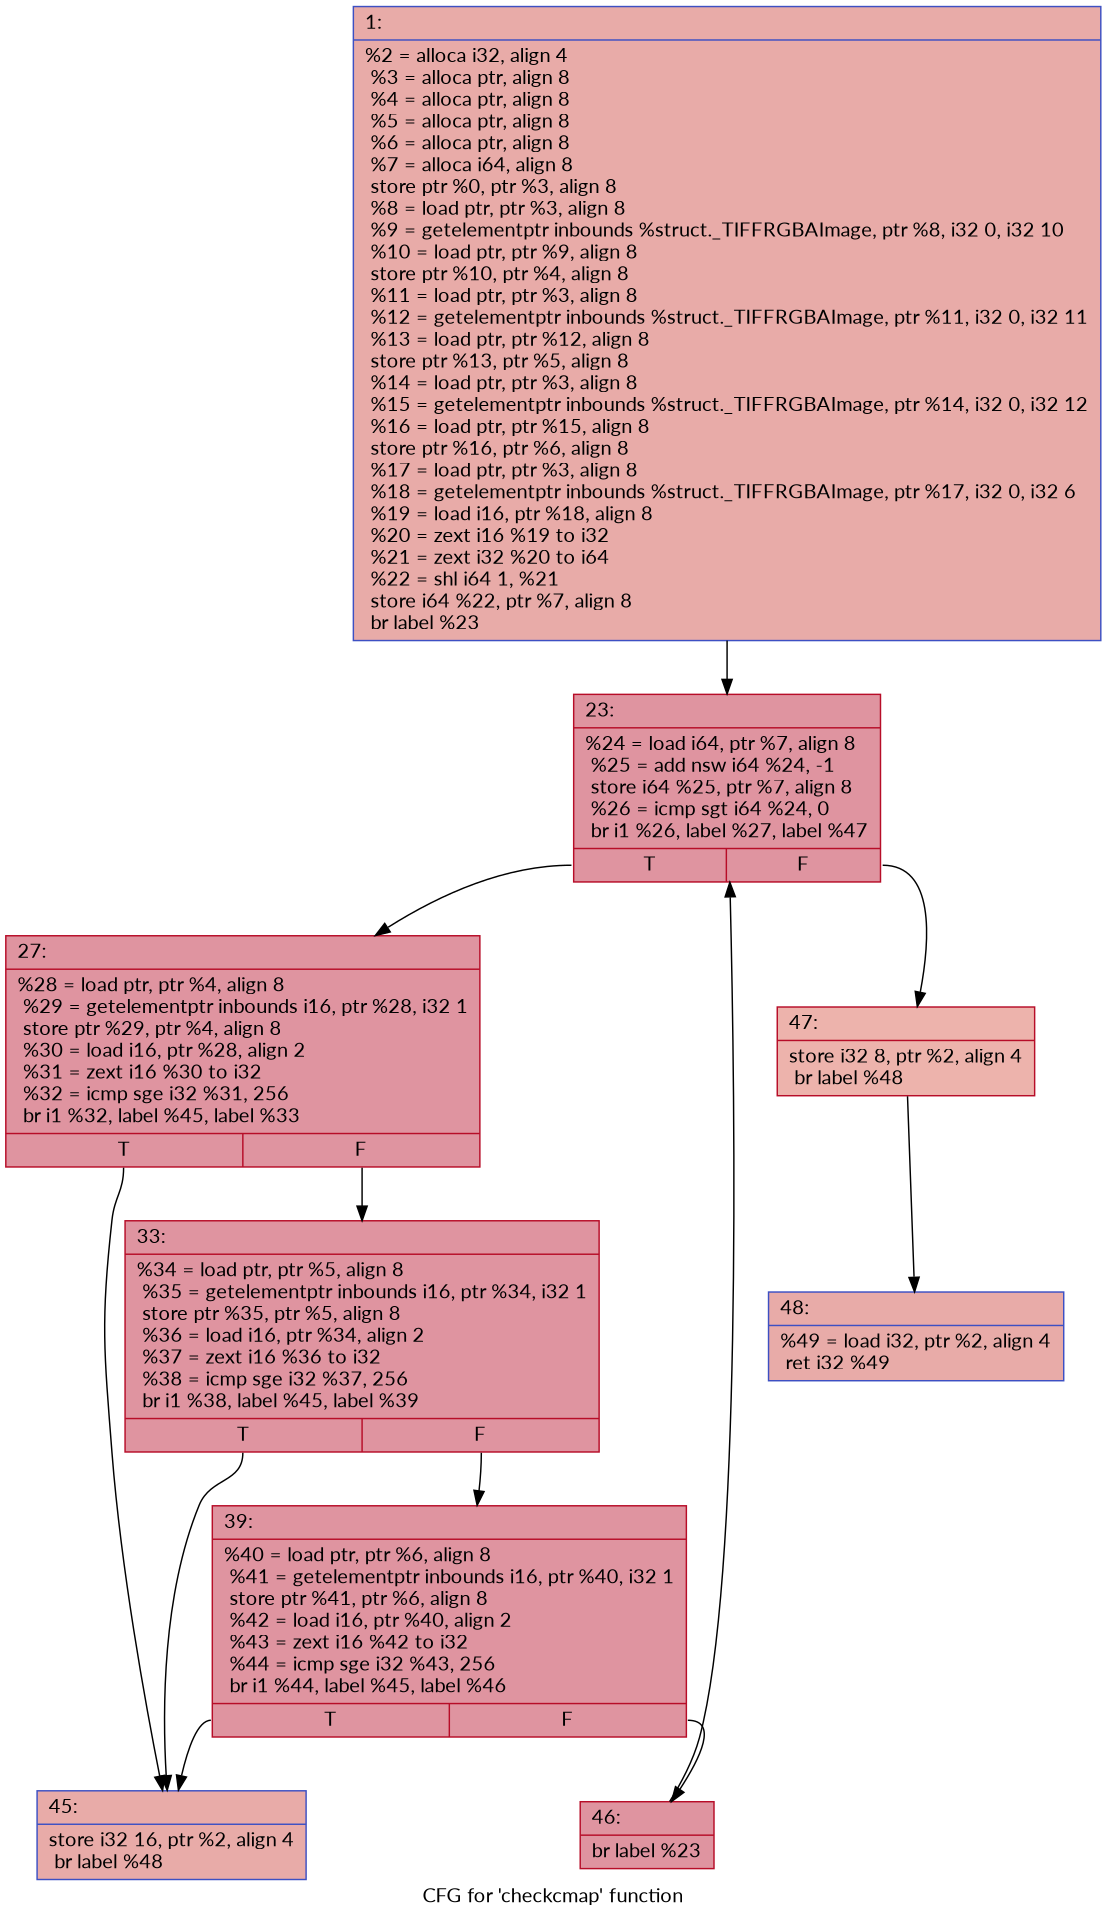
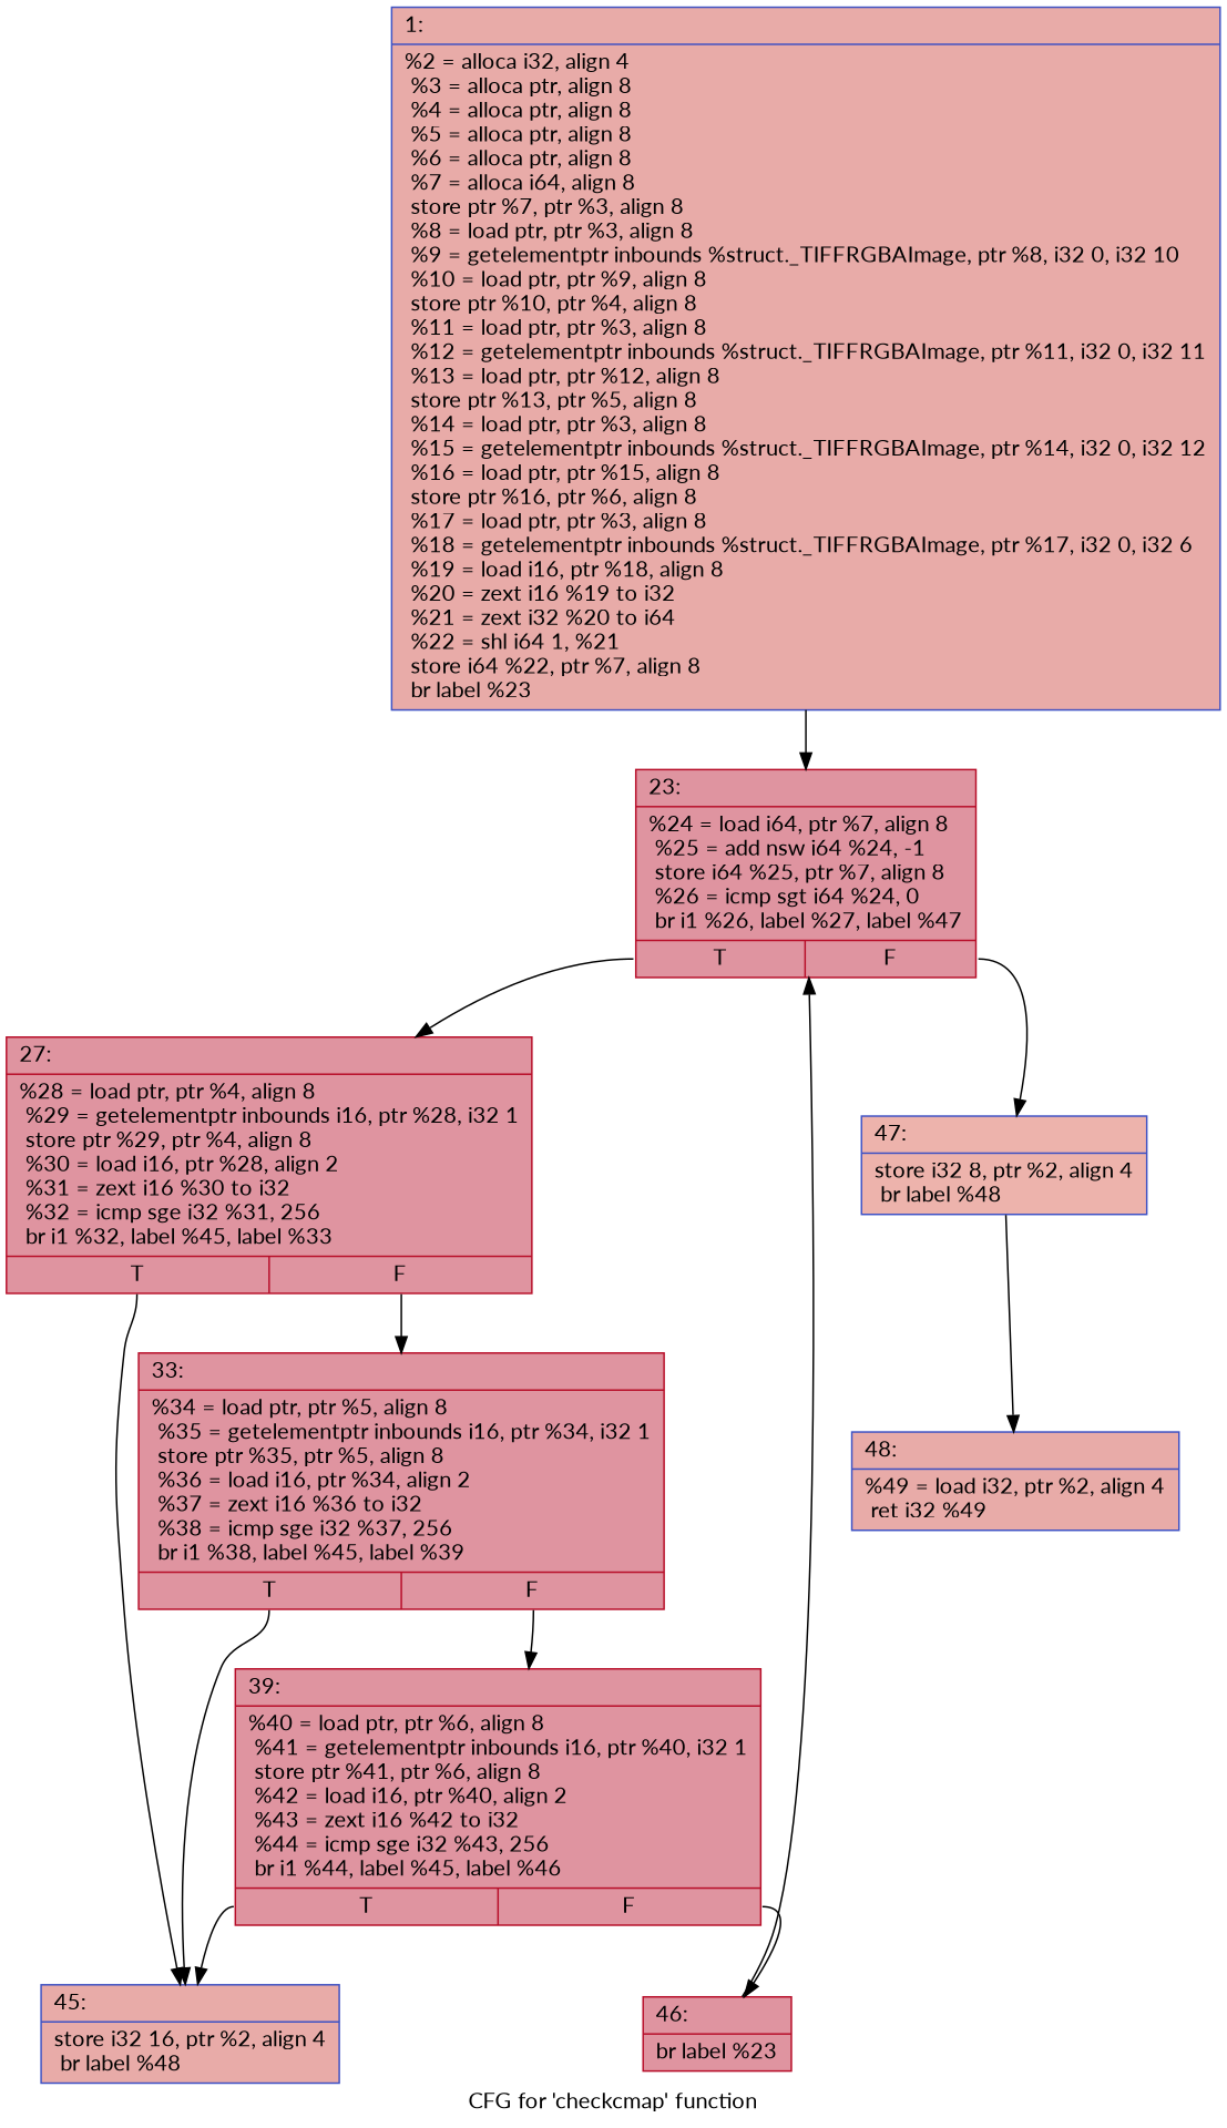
  digraph {
    fontname=Lato
    label="CFG for 'checkcmap' function"
    node [color="#b70d28ff" fillcolor="#b70d2870" fontname=Lato shape=record style=filled]
    edge [fontname=Lato tailport=s0]
-   n1 [color="#3d50c3ff" fillcolor="#cc403a70" label="{1:\l|  %2 = alloca i32, align 4\l  %3 = alloca ptr, align 8\l  %4 = alloca ptr, align 8\l  %5 = alloca ptr, align 8\l  %6 = alloca ptr, align 8\l  %7 = alloca i64, align 8\l  store ptr %0, ptr %3, align 8\l  %8 = load ptr, ptr %3, align 8\l  %9 = getelementptr inbounds %struct._TIFFRGBAImage, ptr %8, i32 0, i32 10\l  %10 = load ptr, ptr %9, align 8\l  store ptr %10, ptr %4, align 8\l  %11 = load ptr, ptr %3, align 8\l  %12 = getelementptr inbounds %struct._TIFFRGBAImage, ptr %11, i32 0, i32 11\l  %13 = load ptr, ptr %12, align 8\l  store ptr %13, ptr %5, align 8\l  %14 = load ptr, ptr %3, align 8\l  %15 = getelementptr inbounds %struct._TIFFRGBAImage, ptr %14, i32 0, i32 12\l  %16 = load ptr, ptr %15, align 8\l  store ptr %16, ptr %6, align 8\l  %17 = load ptr, ptr %3, align 8\l  %18 = getelementptr inbounds %struct._TIFFRGBAImage, ptr %17, i32 0, i32 6\l  %19 = load i16, ptr %18, align 8\l  %20 = zext i16 %19 to i32\l  %21 = zext i32 %20 to i64\l  %22 = shl i64 1, %21\l  store i64 %22, ptr %7, align 8\l  br label %23\l}"]
+   n1 [color="#3d50c3ff" fillcolor="#cc403a70" label="{1:\l|  %2 = alloca i32, align 4\l  %3 = alloca ptr, align 8\l  %4 = alloca ptr, align 8\l  %5 = alloca ptr, align 8\l  %6 = alloca ptr, align 8\l  %7 = alloca i64, align 8\l  store ptr %7, ptr %3, align 8\l  %8 = load ptr, ptr %3, align 8\l  %9 = getelementptr inbounds %struct._TIFFRGBAImage, ptr %8, i32 0, i32 10\l  %10 = load ptr, ptr %9, align 8\l  store ptr %10, ptr %4, align 8\l  %11 = load ptr, ptr %3, align 8\l  %12 = getelementptr inbounds %struct._TIFFRGBAImage, ptr %11, i32 0, i32 11\l  %13 = load ptr, ptr %12, align 8\l  store ptr %13, ptr %5, align 8\l  %14 = load ptr, ptr %3, align 8\l  %15 = getelementptr inbounds %struct._TIFFRGBAImage, ptr %14, i32 0, i32 12\l  %16 = load ptr, ptr %15, align 8\l  store ptr %16, ptr %6, align 8\l  %17 = load ptr, ptr %3, align 8\l  %18 = getelementptr inbounds %struct._TIFFRGBAImage, ptr %17, i32 0, i32 6\l  %19 = load i16, ptr %18, align 8\l  %20 = zext i16 %19 to i32\l  %21 = zext i32 %20 to i64\l  %22 = shl i64 1, %21\l  store i64 %22, ptr %7, align 8\l  br label %23\l}"]
    n2 [label="{23:\l|  %24 = load i64, ptr %7, align 8\l  %25 = add nsw i64 %24, -1\l  store i64 %25, ptr %7, align 8\l  %26 = icmp sgt i64 %24, 0\l  br i1 %26, label %27, label %47\l|{<s0>T|<s1>F}}"]
    n3 [label="{27:\l|  %28 = load ptr, ptr %4, align 8\l  %29 = getelementptr inbounds i16, ptr %28, i32 1\l  store ptr %29, ptr %4, align 8\l  %30 = load i16, ptr %28, align 2\l  %31 = zext i16 %30 to i32\l  %32 = icmp sge i32 %31, 256\l  br i1 %32, label %45, label %33\l|{<s0>T|<s1>F}}"]
-   n4 [fillcolor="#d6524470" label="{47:\l|  store i32 8, ptr %2, align 4\l  br label %48\l}"]
+   n4 [color="#3d50c3ff" fillcolor="#d6524470" label="{47:\l|  store i32 8, ptr %2, align 4\l  br label %48\l}"]
    n5 [color="#3d50c3ff" fillcolor="#cc403a70" label="{45:\l|  store i32 16, ptr %2, align 4\l  br label %48\l}"]
    n6 [label="{33:\l|  %34 = load ptr, ptr %5, align 8\l  %35 = getelementptr inbounds i16, ptr %34, i32 1\l  store ptr %35, ptr %5, align 8\l  %36 = load i16, ptr %34, align 2\l  %37 = zext i16 %36 to i32\l  %38 = icmp sge i32 %37, 256\l  br i1 %38, label %45, label %39\l|{<s0>T|<s1>F}}"]
    n7 [color="#3d50c3ff" fillcolor="#cc403a70" label="{48:\l|  %49 = load i32, ptr %2, align 4\l  ret i32 %49\l}"]
    n8 [label="{39:\l|  %40 = load ptr, ptr %6, align 8\l  %41 = getelementptr inbounds i16, ptr %40, i32 1\l  store ptr %41, ptr %6, align 8\l  %42 = load i16, ptr %40, align 2\l  %43 = zext i16 %42 to i32\l  %44 = icmp sge i32 %43, 256\l  br i1 %44, label %45, label %46\l|{<s0>T|<s1>F}}"]
    n9 [label="{46:\l|  br label %23\l}"]
    n1 -> n2 [tailport=""]
    n2 -> n3
    n2 -> n4 [tailport=s1]
    n3 -> n5
    n3 -> n6 [tailport=s1]
    n4 -> n7 [tailport=""]
    n6 -> n5
    n6 -> n8 [tailport=s1]
    n8 -> n5
    n8 -> n9 [tailport=s1]
    n9 -> n2 [tailport=""]
  }
